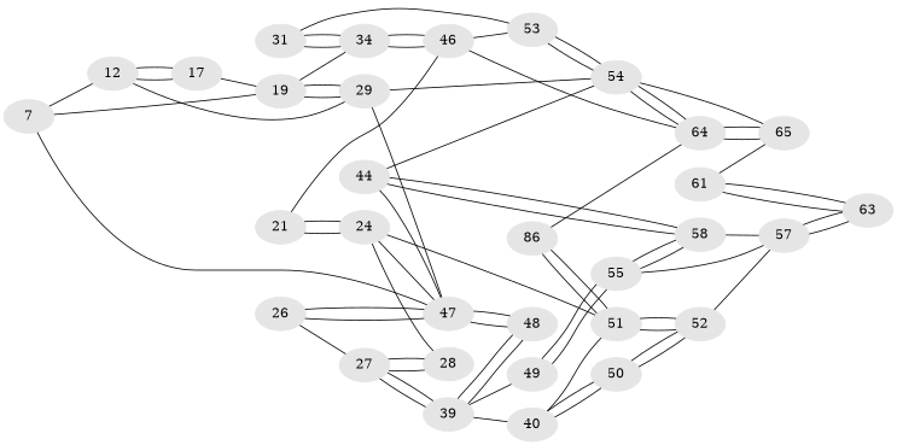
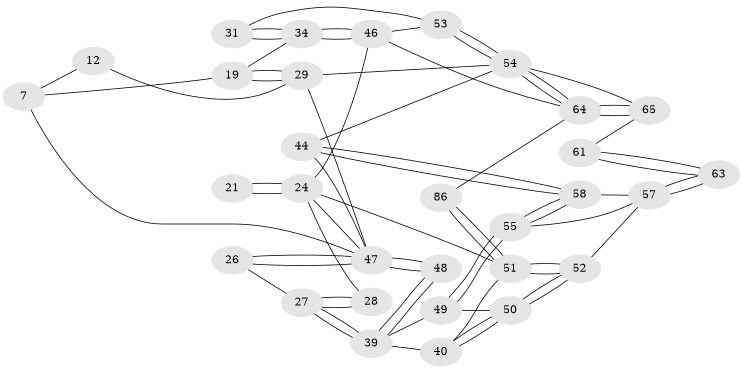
  graph {
    rankdir=LR
    node [color=gray90 style=filled]
    12 [super="+6+11"]
    7
    19 [super="+18+15"]
    47 [super="+45+25"]
-   17 [super="+16"]
    29
    34 [super="+13+14"]
    48
    46 [super="+4"]
    53 [super="+32"]
    64 [super="+37"]
    54 [super="+43"]
    21 [super="+20"]
    24 [super="+23"]
    28
    51 [super="+41+35"]
    52
    26
    27
    39
    40
    49
    65 [super="+62"]
    31
    n25 [label=86]
    50
    44
    58
    n29 [label=57 super="+57"]
    55
    63 [super="+60"]
    61
-   12 -- 17 [weight=2]
-   12 -- 17
    12 -- 29 [weight=2]
    7 -- 12
    7 -- 19
    7 -- 47
    19 -- 29
    19 -- 29
    19 -- 34
    47 -- 48
    47 -- 48
-   17 -- 19 [weight=2]
    29 -- 47
    29 -- 54
    34 -- 46 [weight=2]
    34 -- 46
    46 -- 53
    46 -- 64 [weight=2]
    53 -- 54 [weight=2]
    53 -- 54
    64 -- 65 [weight=2]
    64 -- 65
    54 -- 64
    54 -- 64
    54 -- 65
-   21 -- 46 [weight=2]
+   24 -- 46 [weight=2]
    21 -- 24 [weight=3]
    21 -- 24
    24 -- 47
    24 -- 28
    24 -- 51
    51 -- 52
    51 -- 52
    52 -- n29
    26 -- 47 [weight=2]
    26 -- 47
    26 -- 27
    27 -- 28
    27 -- 28
    27 -- 39
    27 -- 39
    39 -- 48
    39 -- 48
    39 -- 40
    39 -- 49
    40 -- 51
    40 -- 50
    40 -- 50
+   49 -- 50
    49 -- 55
    49 -- 55
    31 -- 34 [weight=2]
    31 -- 34
    31 -- 53
    n25 -- 64
    n25 -- 51 [weight=2]
    n25 -- 51
    50 -- 52
    50 -- 52
    44 -- 47
    44 -- 54
    44 -- 58
    44 -- 58
    58 -- n29
    n29 -- 63 [weight=2]
    n29 -- 63
    55 -- 58
    55 -- 58
    55 -- n29
    61 -- 65
    61 -- 63 [weight=2]
    61 -- 63
  }
